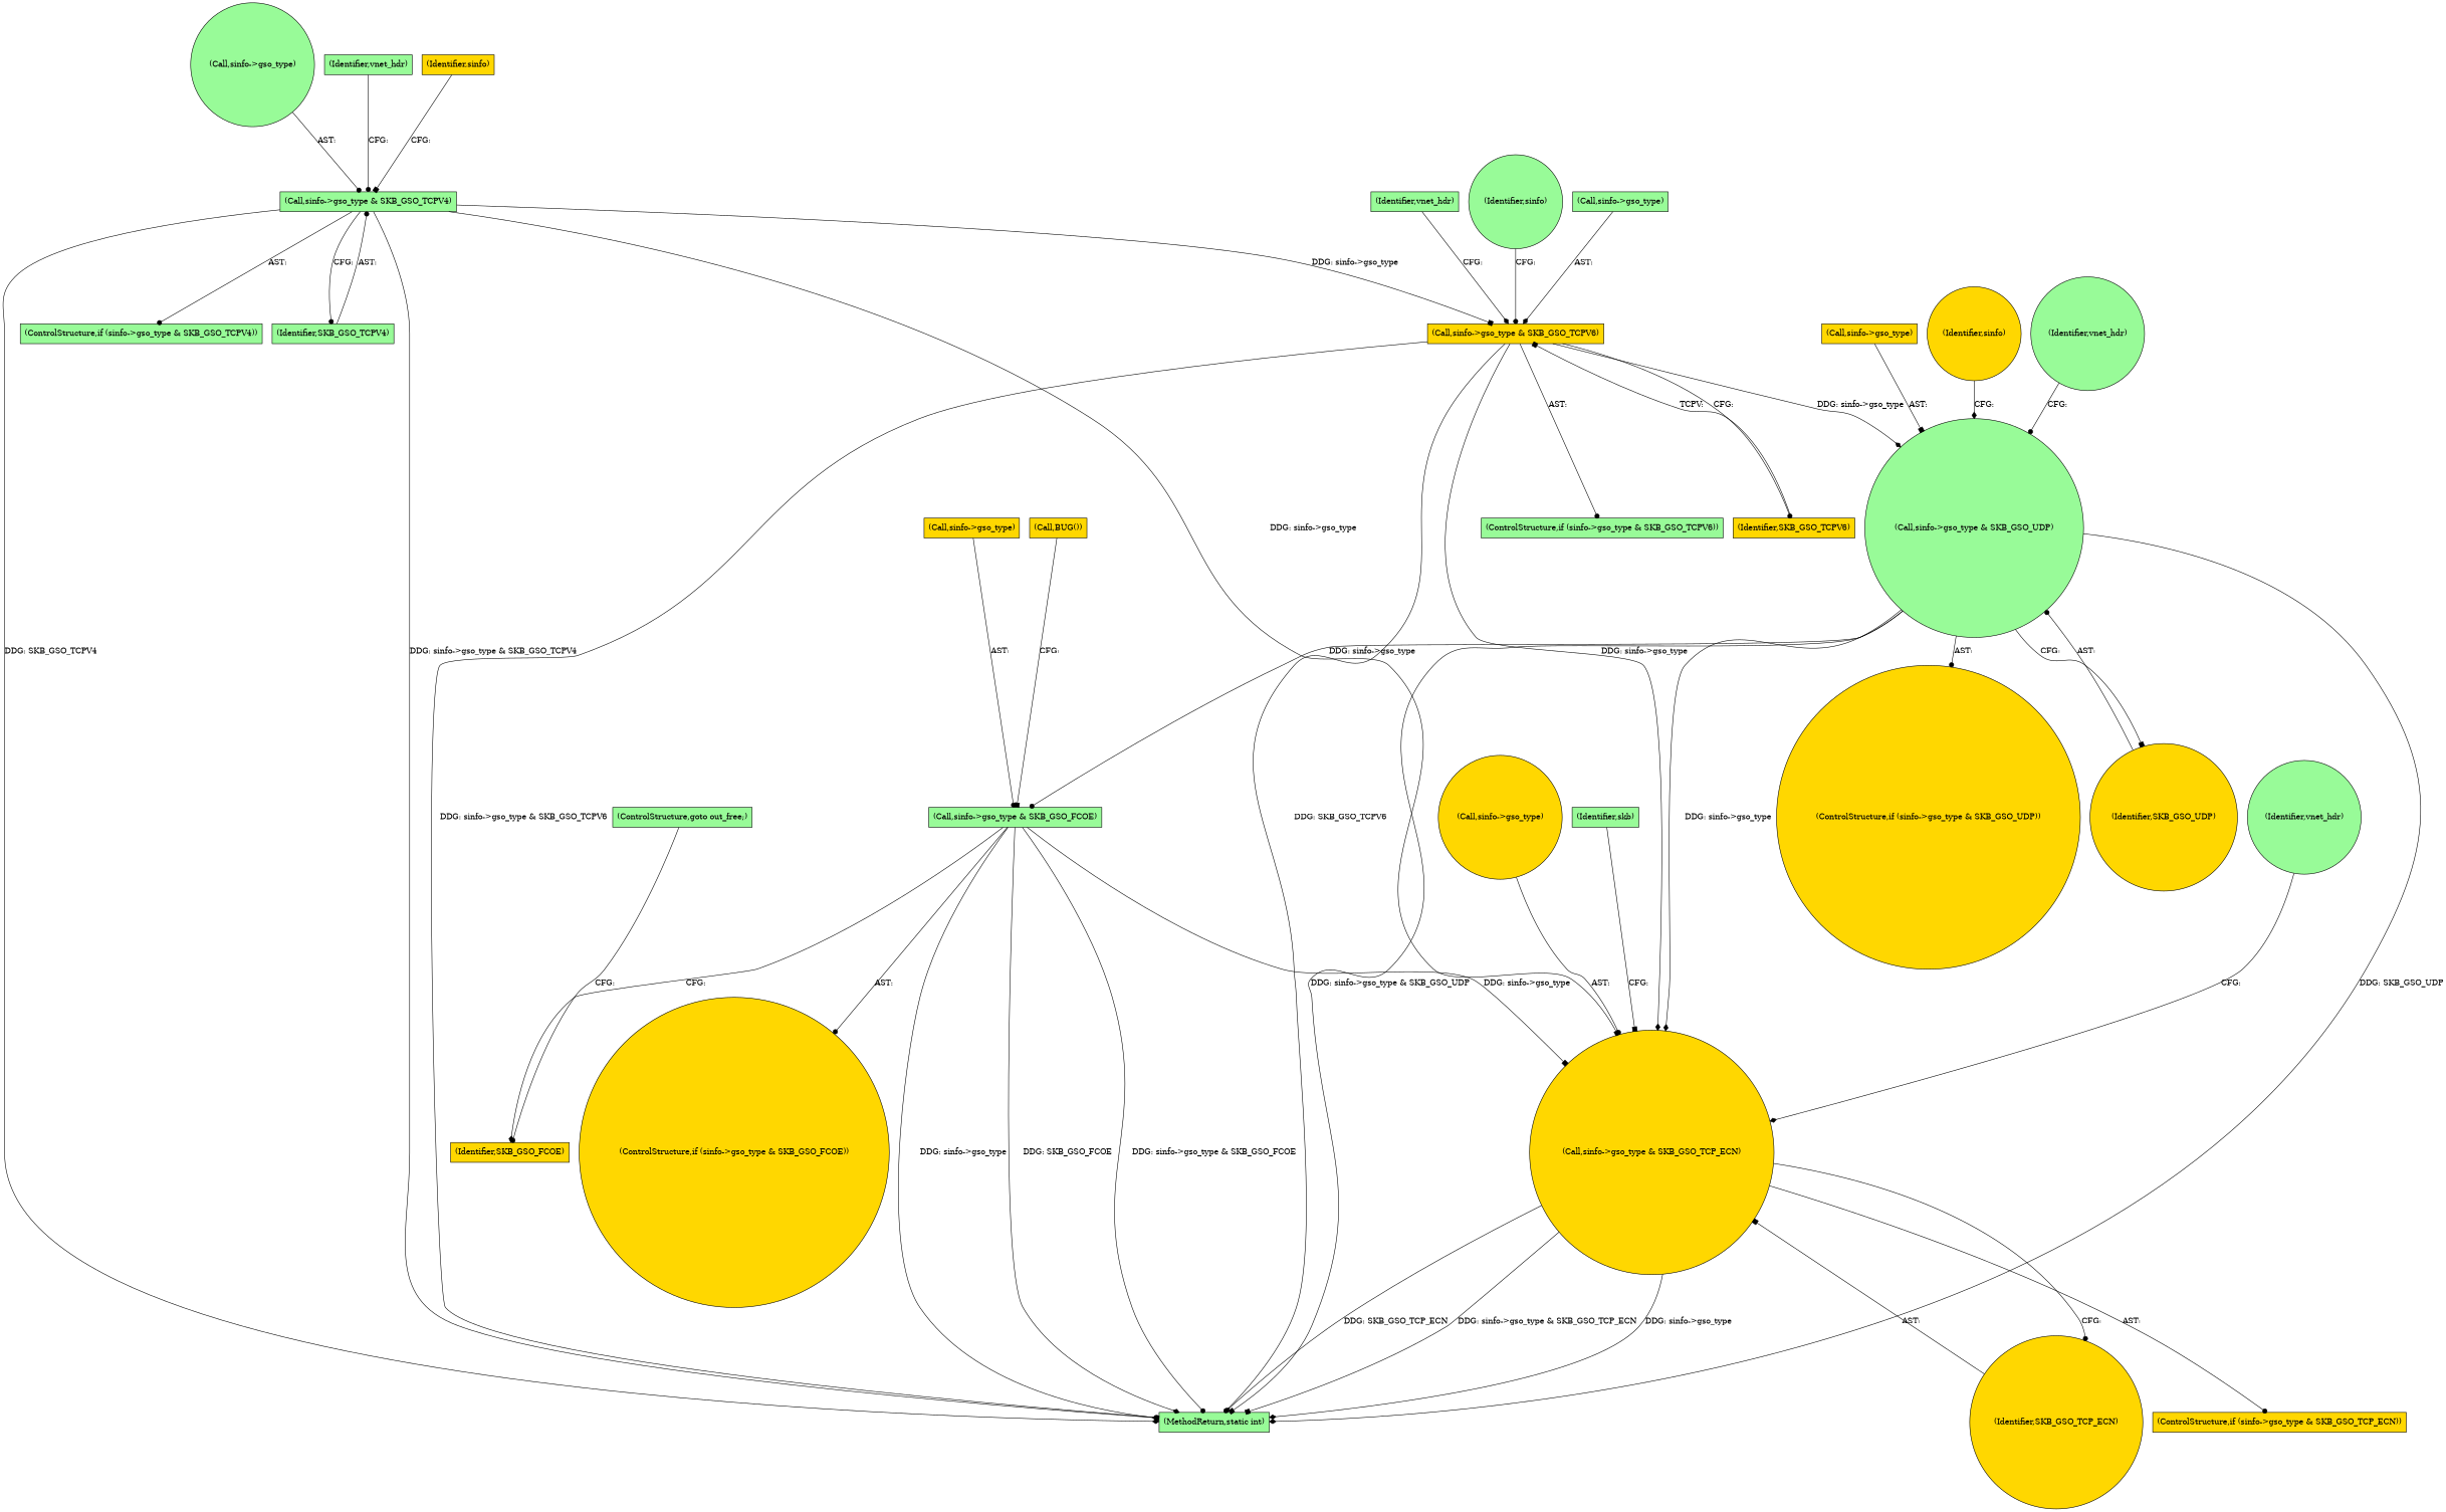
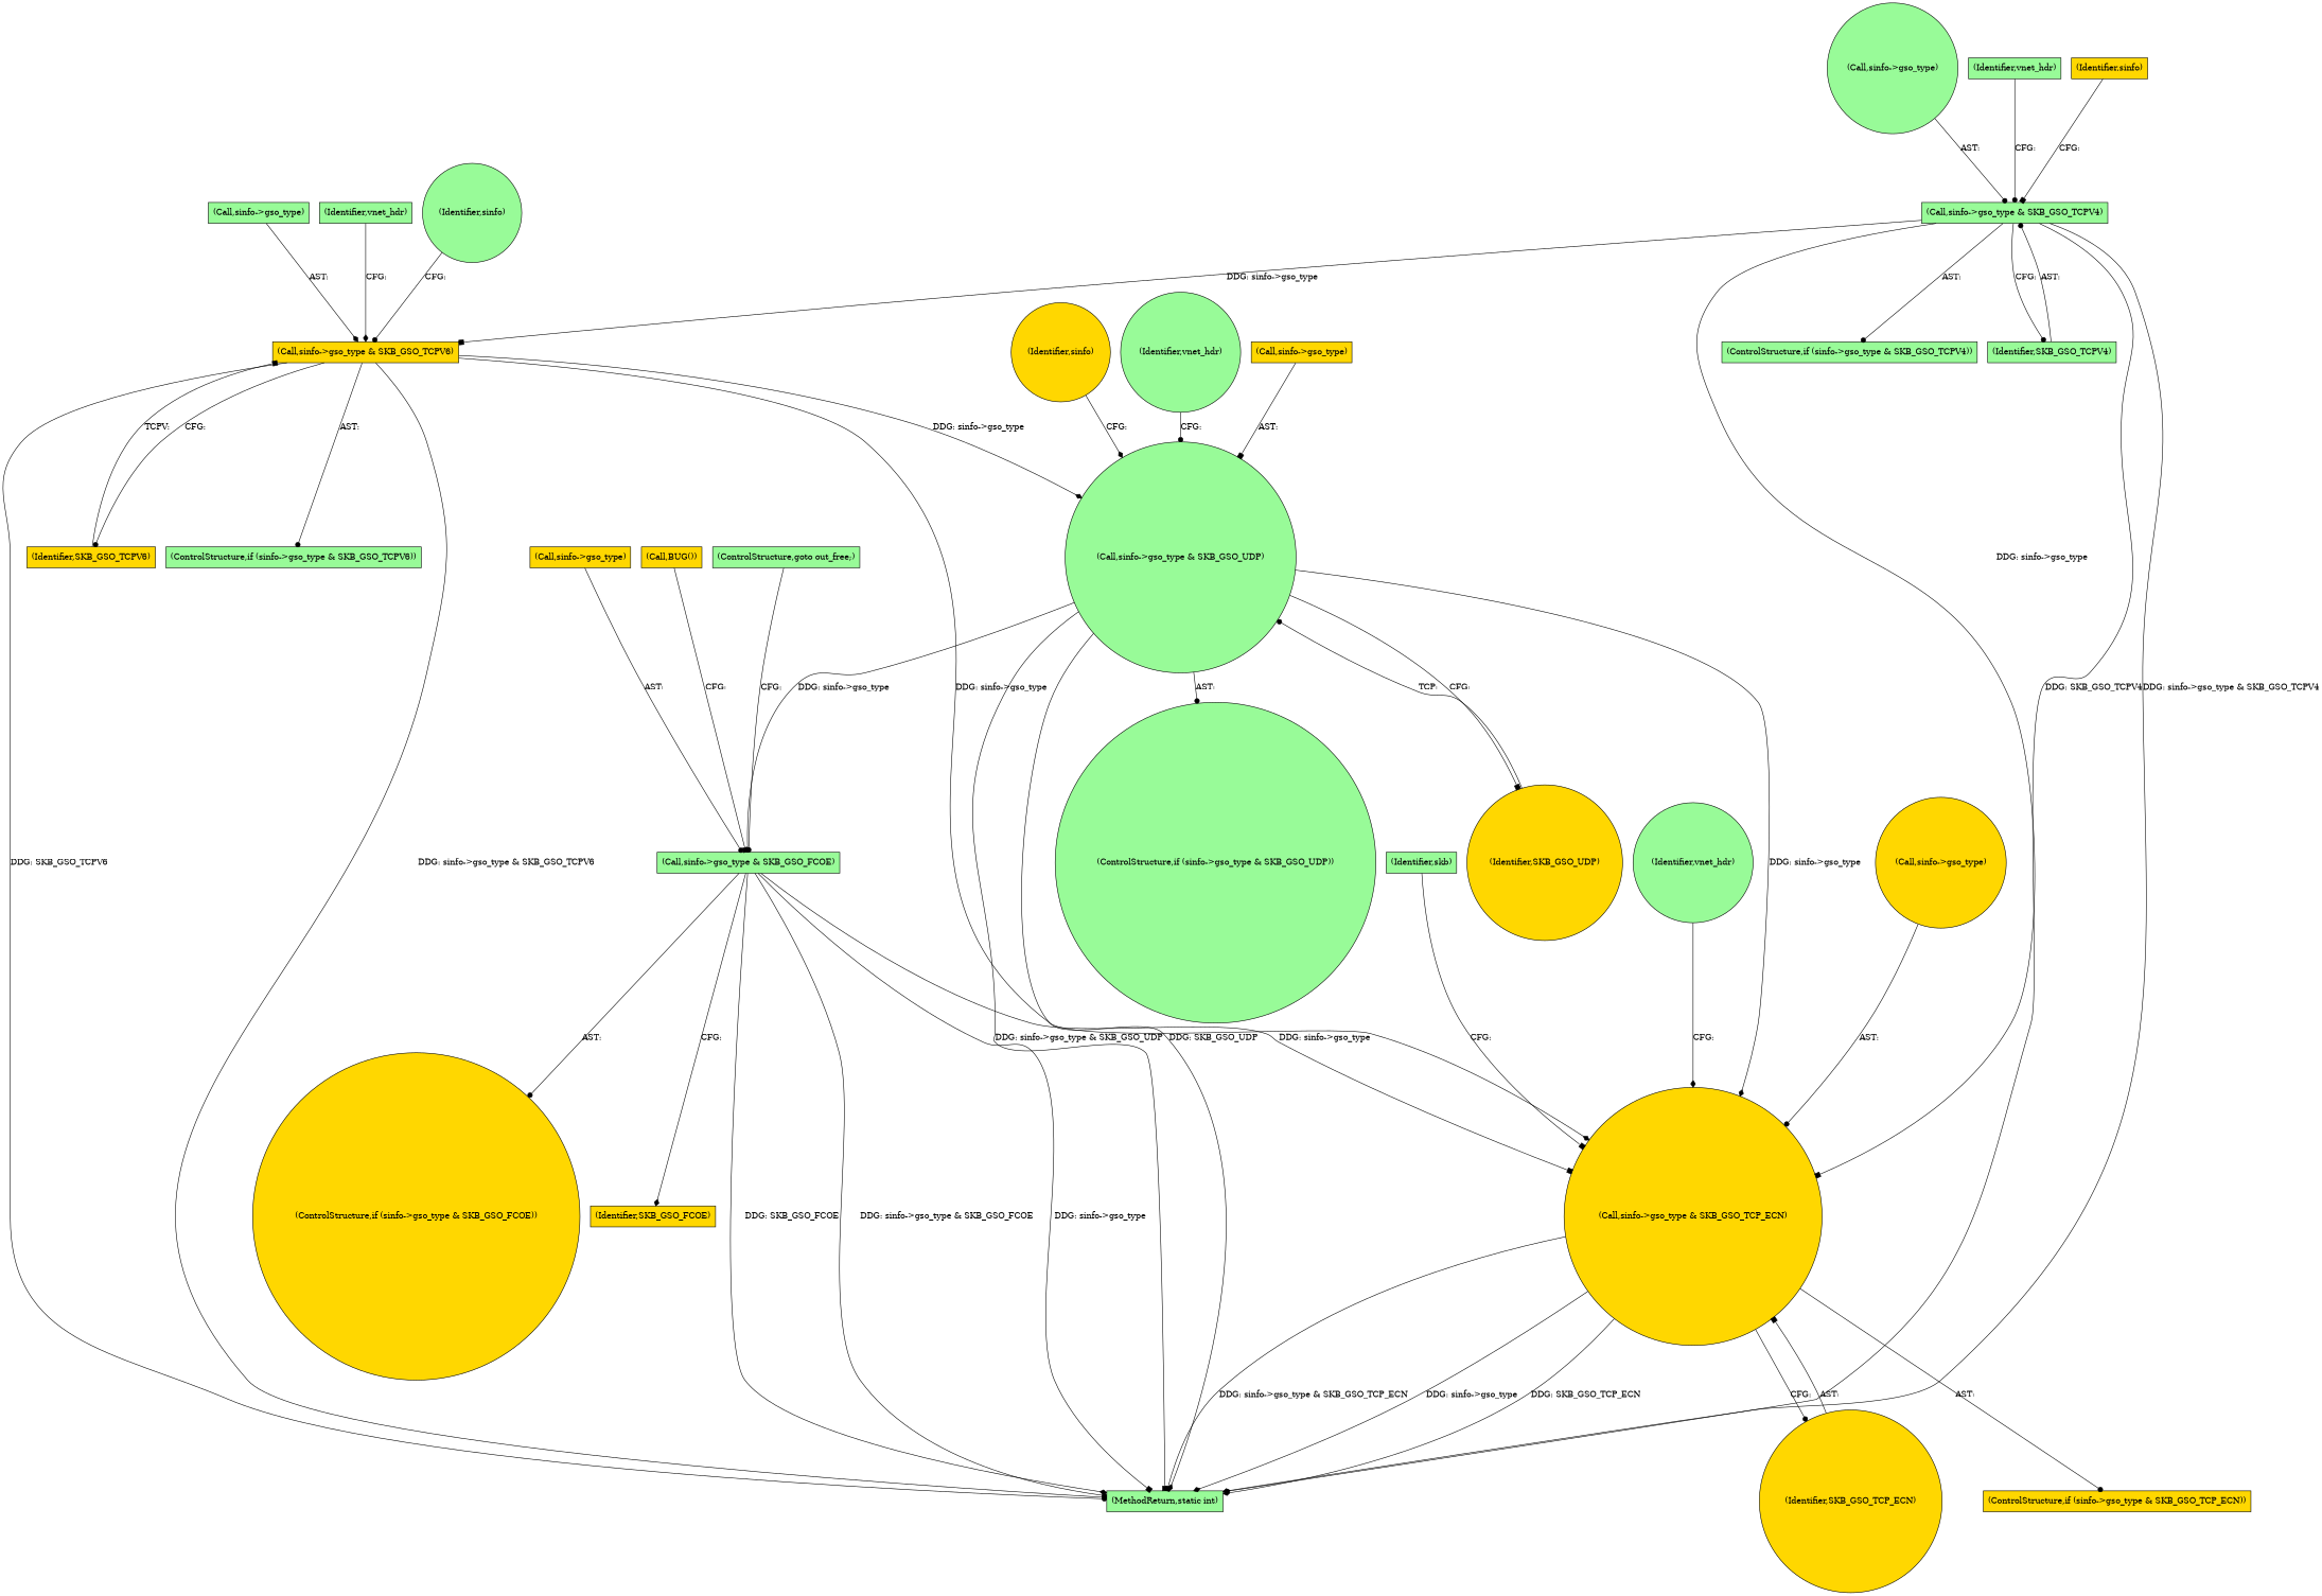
  digraph {
    node [fillcolor=palegreen shape=box style=filled]
    edge [arrowhead=dot]
    n1 [fillcolor=gold label="(Call,sinfo->gso_type & SKB_GSO_TCPV6)"]
    n2 [label="(Call,sinfo->gso_type & SKB_GSO_UDP)" shape=circle]
    n3 [fillcolor=gold label="(Call,sinfo->gso_type & SKB_GSO_TCP_ECN)" shape=circle]
    n4 [label="(MethodReturn,static int)"]
    n5 [fillcolor=gold label="(Identifier,SKB_GSO_TCPV6)"]
    n6 [label="(ControlStructure,if (sinfo->gso_type & SKB_GSO_TCPV6))"]
    n7 [label="(Call,sinfo->gso_type & SKB_GSO_FCOE)"]
-   n8 [fillcolor=gold label="(ControlStructure,if (sinfo->gso_type & SKB_GSO_UDP))" shape=circle]
+   n8 [label="(ControlStructure,if (sinfo->gso_type & SKB_GSO_UDP))" shape=circle]
    n9 [fillcolor=gold label="(Identifier,SKB_GSO_UDP)" shape=circle]
    n10 [fillcolor=gold label="(Identifier,SKB_GSO_TCP_ECN)" shape=circle]
    n11 [fillcolor=gold label="(ControlStructure,if (sinfo->gso_type & SKB_GSO_TCP_ECN))"]
    n12 [label="(Call,sinfo->gso_type & SKB_GSO_TCPV4)"]
    n13 [label="(ControlStructure,if (sinfo->gso_type & SKB_GSO_TCPV4))"]
    n14 [label="(Identifier,SKB_GSO_TCPV4)"]
    n15 [fillcolor=gold label="(Identifier,SKB_GSO_FCOE)"]
    n16 [fillcolor=gold label="(ControlStructure,if (sinfo->gso_type & SKB_GSO_FCOE))" shape=circle]
    n17 [fillcolor=gold label="(Call,sinfo->gso_type)"]
    n18 [fillcolor=gold label="(Identifier,sinfo)" shape=circle]
    n19 [label="(Call,sinfo->gso_type)" shape=circle]
    n20 [label="(Identifier,vnet_hdr)" shape=circle]
    n21 [label="(Identifier,vnet_hdr)"]
    n22 [label="(ControlStructure,goto out_free;)"]
    n23 [fillcolor=gold label="(Call,sinfo->gso_type)" shape=circle]
    n24 [label="(Identifier,sinfo)" shape=circle]
    n25 [label="(Identifier,skb)"]
    n26 [fillcolor=gold label="(Call,sinfo->gso_type)"]
    n27 [label="(Identifier,vnet_hdr)"]
    n28 [fillcolor=gold label="(Identifier,sinfo)"]
    n29 [label="(Call,sinfo->gso_type)"]
    n30 [label="(Identifier,vnet_hdr)" shape=circle]
    n31 [fillcolor=gold label="(Call,BUG())"]
    n1 -> n2 [arrowhead=diamond label="DDG: sinfo->gso_type"]
    n1 -> n3 [arrowhead=diamond label="DDG: sinfo->gso_type"]
    n1 -> n4 [label="DDG: SKB_GSO_TCPV6"]
    n1 -> n4 [label="DDG: sinfo->gso_type & SKB_GSO_TCPV6"]
    n1 -> n5 [label="CFG: "]
    n1 -> n6 [label="AST: "]
    n2 -> n3 [arrowhead=diamond label="DDG: sinfo->gso_type"]
    n2 -> n4 [arrowhead=box label="DDG: sinfo->gso_type & SKB_GSO_UDP"]
    n2 -> n4 [arrowhead=diamond label="DDG: SKB_GSO_UDP"]
    n2 -> n7 [label="DDG: sinfo->gso_type"]
    n2 -> n8 [label="AST: "]
    n2 -> n9 [arrowhead=box label="CFG: "]
    n3 -> n4 [arrowhead=diamond label="DDG: sinfo->gso_type"]
    n3 -> n4 [arrowhead=diamond label="DDG: SKB_GSO_TCP_ECN"]
    n3 -> n4 [arrowhead=box label="DDG: sinfo->gso_type & SKB_GSO_TCP_ECN"]
    n3 -> n10 [label="CFG: "]
    n3 -> n11 [label="AST: "]
    n5 -> n1 [arrowhead=box label="TCPV: "]
    n7 -> n3 [arrowhead=box label="DDG: sinfo->gso_type"]
    n7 -> n4 [arrowhead=diamond label="DDG: SKB_GSO_FCOE"]
    n7 -> n4 [label="DDG: sinfo->gso_type & SKB_GSO_FCOE"]
    n7 -> n4 [arrowhead=box label="DDG: sinfo->gso_type"]
    n7 -> n15 [arrowhead=diamond label="CFG: "]
    n7 -> n16 [label="AST: "]
-   n9 -> n2 [label="AST: "]
+   n9 -> n2 [label="TCP: "]
    n10 -> n3 [arrowhead=box label="AST: "]
    n12 -> n1 [arrowhead=box label="DDG: sinfo->gso_type"]
    n12 -> n3 [arrowhead=box label="DDG: sinfo->gso_type"]
    n12 -> n4 [arrowhead=diamond label="DDG: SKB_GSO_TCPV4"]
    n12 -> n4 [arrowhead=diamond label="DDG: sinfo->gso_type & SKB_GSO_TCPV4"]
    n12 -> n13 [label="AST: "]
    n12 -> n14 [label="CFG: "]
    n14 -> n12 [label="AST: "]
    n17 -> n2 [arrowhead=box label="AST: "]
    n18 -> n2 [arrowhead=diamond label="CFG: "]
    n19 -> n12 [label="AST: "]
    n20 -> n2 [label="CFG: "]
    n21 -> n1 [arrowhead=diamond label="CFG: "]
-   n22 -> n15 [label="CFG: "]
+   n22 -> n7 [label="CFG: "]
    n23 -> n3 [label="AST: "]
    n24 -> n1 [label="CFG: "]
    n25 -> n3 [arrowhead=box label="CFG: "]
    n26 -> n7 [label="AST: "]
    n27 -> n12 [label="CFG: "]
    n28 -> n12 [arrowhead=box label="CFG: "]
    n29 -> n1 [arrowhead=diamond label="AST: "]
    n30 -> n3 [arrowhead=diamond label="CFG: "]
    n31 -> n7 [arrowhead=box label="CFG: "]
  }
